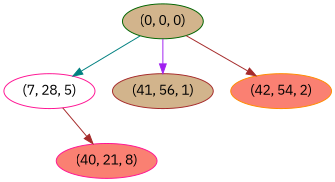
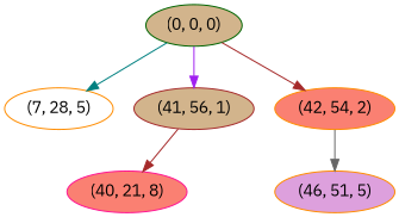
  digraph {
    fontname="IBM Plex Sans"
    node [color=deeppink fillcolor=tan fontname="IBM Plex Sans" style=filled]
    edge [color=brown fontname="IBM Plex Sans"]
    "(0, 0, 0)" [color=darkgreen]
-   "(7, 28, 5)" [fillcolor=white]
+   "(7, 28, 5)" [color=darkorange fillcolor=white]
    "(41, 56, 1)" [color=brown]
    "(42, 54, 2)" [color=darkorange fillcolor=salmon]
    n5 [fillcolor=salmon label="(40, 21, 8)"]
+   "(46, 51, 5)" [color=darkorange fillcolor=plum]
    "(0, 0, 0)" -> "(7, 28, 5)" [color=teal]
    "(0, 0, 0)" -> "(41, 56, 1)" [color=purple]
    "(0, 0, 0)" -> "(42, 54, 2)"
-   "(7, 28, 5)" -> n5
+   "(41, 56, 1)" -> n5
+   "(42, 54, 2)" -> "(46, 51, 5)" [color=gray40]
  }
